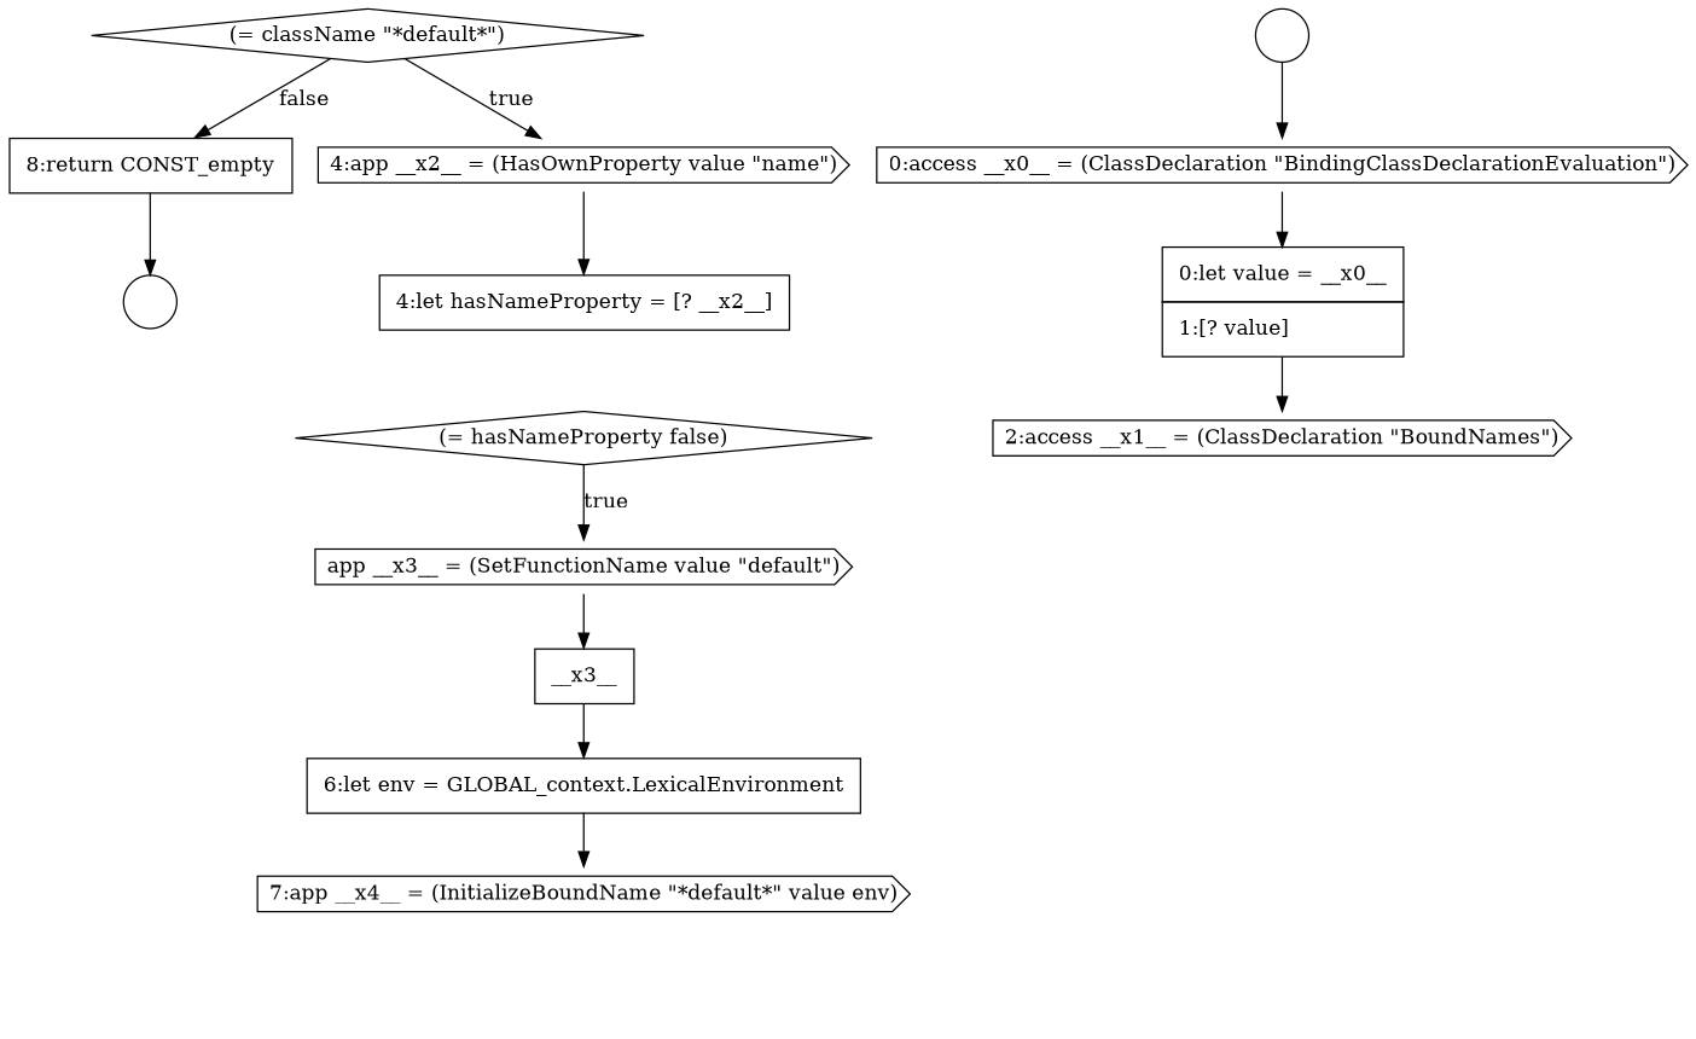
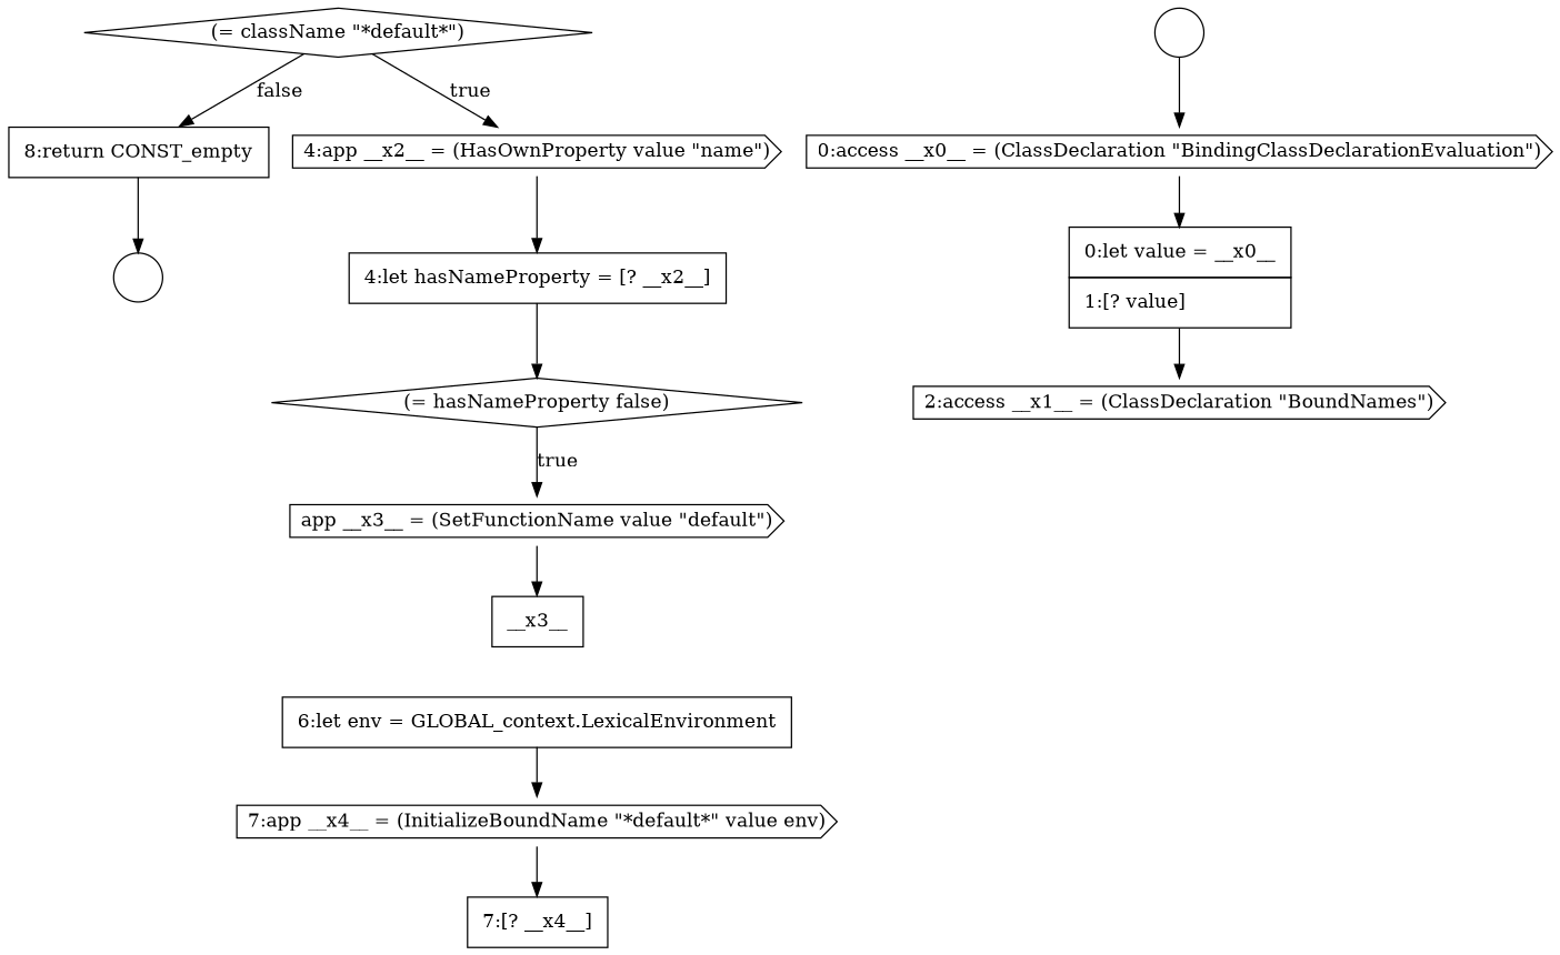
  digraph {
    node [color=black fillcolor=white shape=none style=filled]
    edge [color=black]
    n1 [label=<<font color="black">7:app __x4__ = (InitializeBoundName &quot;*default*&quot; value env)</font>> shape=cds]
+   n2 [label=<<font color="black">     <table border="0" cellborder="1" cellspacing="0" cellpadding="10">       <tr><td align="left">7:[? __x4__]</td></tr>     </table>   </font>> margin=0]
    n3 [label=" " shape=circle]
    n4 [label=<<font color="black">0:access __x0__ = (ClassDeclaration &quot;BindingClassDeclarationEvaluation&quot;)</font>> shape=cds]
    n5 [label=<<font color="black">     <table border="0" cellborder="1" cellspacing="0" cellpadding="10">       <tr><td align="left">0:let value = __x0__</td></tr>       <tr><td align="left">1:[? value]</td></tr>     </table>   </font>> margin=0]
    n6 [label=<<font color="black">     <table border="0" cellborder="1" cellspacing="0" cellpadding="10">       <tr><td align="left">__x3__</td></tr>     </table>   </font>> margin=0]
    n7 [label=<<font color="black">     <table border="0" cellborder="1" cellspacing="0" cellpadding="10">       <tr><td align="left">6:let env = GLOBAL_context.LexicalEnvironment</td></tr>     </table>   </font>> margin=0]
    n8 [label=<<font color="black">(= hasNameProperty false)</font>> shape=diamond]
    n9 [label=<<font color="black">app __x3__ = (SetFunctionName value &quot;default&quot;)</font>> shape=cds]
    n10 [label=<<font color="black">     <table border="0" cellborder="1" cellspacing="0" cellpadding="10">       <tr><td align="left">8:return CONST_empty</td></tr>     </table>   </font>> margin=0]
    n11 [label=" " shape=circle]
    n12 [label=<<font color="black">4:app __x2__ = (HasOwnProperty value &quot;name&quot;)</font>> shape=cds]
    n13 [label=<<font color="black">     <table border="0" cellborder="1" cellspacing="0" cellpadding="10">       <tr><td align="left">4:let hasNameProperty = [? __x2__]</td></tr>     </table>   </font>> margin=0]
    n14 [label=<<font color="black">2:access __x1__ = (ClassDeclaration &quot;BoundNames&quot;)</font>> shape=cds]
    n15 [label=<<font color="black">(= className &quot;*default*&quot;)</font>> shape=diamond]
+   n1 -> n2
    n3 -> n4
    n4 -> n5
    n5 -> n14
-   n6 -> n7
    n7 -> n1
    n8 -> n9 [label=<<font color="black">true</font>>]
    n9 -> n6
    n10 -> n11
    n12 -> n13
+   n13 -> n8
    n15 -> n10 [label=<<font color="black">false</font>>]
    n15 -> n12 [label=<<font color="black">true</font>>]
  }
